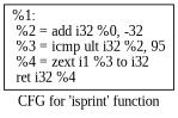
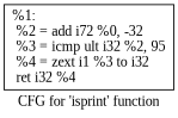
  digraph {
    label="CFG for 'isprint' function"
    fontname="Liberation Serif"
-   n1 [label="{%1:\l  %2 = add i32 %0, -32\l  %3 = icmp ult i32 %2, 95\l  %4 = zext i1 %3 to i32\l  ret i32 %4\l}" shape=record fontname="Liberation Serif"]
+   n1 [label="{%1:\l  %2 = add i72 %0, -32\l  %3 = icmp ult i32 %2, 95\l  %4 = zext i1 %3 to i32\l  ret i32 %4\l}" shape=record fontname="Liberation Serif"]
  }
